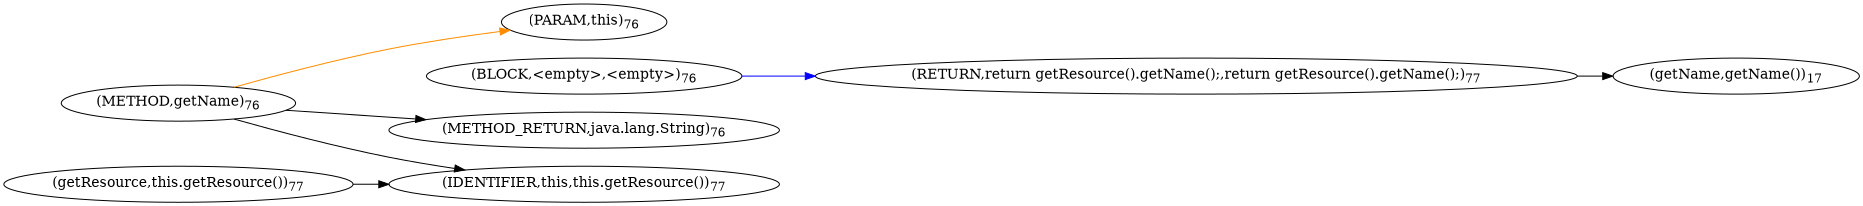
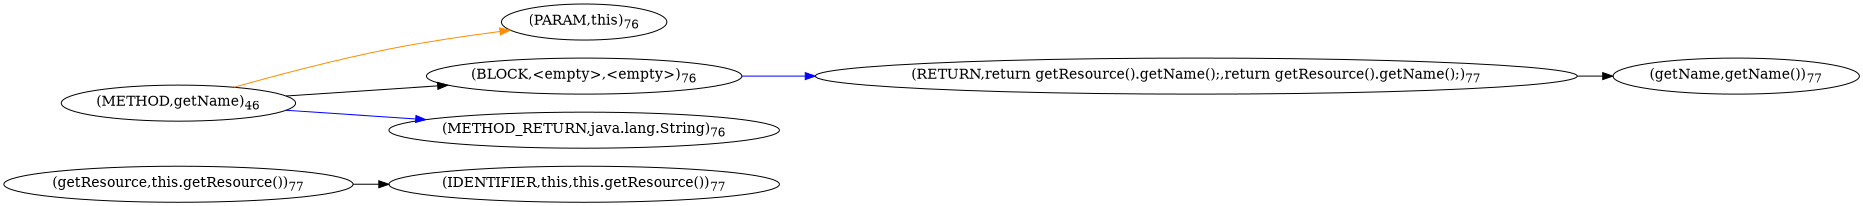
  digraph {
    rankdir=LR
    edge [color=black]
-   n1 [label=<(METHOD,getName)<SUB>76</SUB>>]
+   n1 [label=<(METHOD,getName)<SUB>46</SUB>>]
    n2 [label=<(PARAM,this)<SUB>76</SUB>>]
    n3 [label=<(BLOCK,&lt;empty&gt;,&lt;empty&gt;)<SUB>76</SUB>>]
    n4 [label=<(METHOD_RETURN,java.lang.String)<SUB>76</SUB>>]
    n5 [label=<(RETURN,return getResource().getName();,return getResource().getName();)<SUB>77</SUB>>]
-   n6 [label=<(getName,getName())<SUB>17</SUB>>]
+   n6 [label=<(getName,getName())<SUB>77</SUB>>]
    n7 [label=<(getResource,this.getResource())<SUB>77</SUB>>]
    n8 [label=<(IDENTIFIER,this,this.getResource())<SUB>77</SUB>>]
    n1 -> n2 [color=darkorange]
-   n1 -> n8
-   n1 -> n4
+   n1 -> n3
+   n1 -> n4 [color=blue]
    n3 -> n5 [color=blue]
    n5 -> n6
    n7 -> n8
  }
